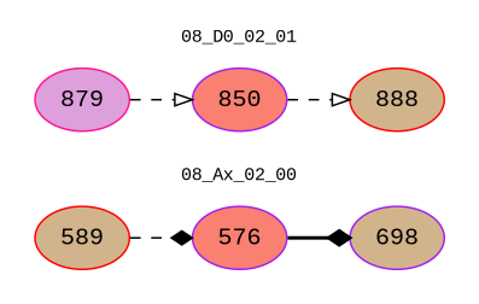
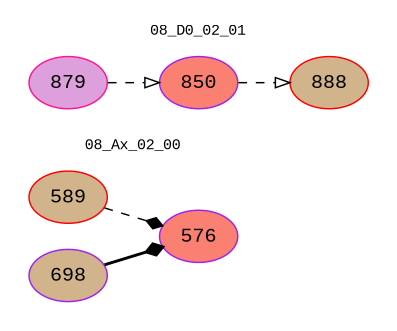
  digraph {
    fontname="Liberation Mono"
    rankdir=LR
    node [color=purple fillcolor=tan fontname="Liberation Mono" style=filled]
    edge [arrowhead=diamond color=black fontname="Liberation Mono" style=dashed]
    n1 [color=red label=589]
    n2 [fillcolor=salmon label=576]
    n3 [label=698]
    n4 [color=deeppink fillcolor=plum label=879]
    n5 [fillcolor=salmon label=850]
    n6 [color=red label=888]
    subgraph cluster_1 {
      color=white
      fontsize=10
      label="08_Ax_02_00"
      n1
      n2
      n3
    }
    subgraph cluster_2 {
      color=white
      fontsize=10
      label="08_D0_02_01"
      n4
      n5
      n6
    }
    n1 -> n2
-   n2 -> n3 [style=bold]
+   n3 -> n2 [style=bold]
    n4 -> n5 [arrowhead=onormal]
    n5 -> n6 [arrowhead=onormal]
  }
